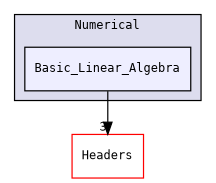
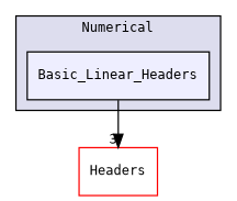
  digraph {
    compound=true
    fontname="DejaVu Sans Mono"
    node [fontname="DejaVu Sans Mono" fontsize=10 shape=box style=filled]
-   n1 [fillcolor="#eeeeff" label=Basic_Linear_Algebra pencolor=black]
+   n1 [fillcolor="#eeeeff" label=Basic_Linear_Headers pencolor=black]
    n2 [color=red fillcolor=white label=Headers]
    subgraph cluster_1 {
      bgcolor="#ddddee"
      fontsize=10
      label=Numerical
      pencolor=black
      n1
    }
    n1 -> n2 [headlabel=3 labeldistance=1.5 labelfontname=Helvetica labelfontsize=10 fontname="DejaVu Sans Mono"]
  }
